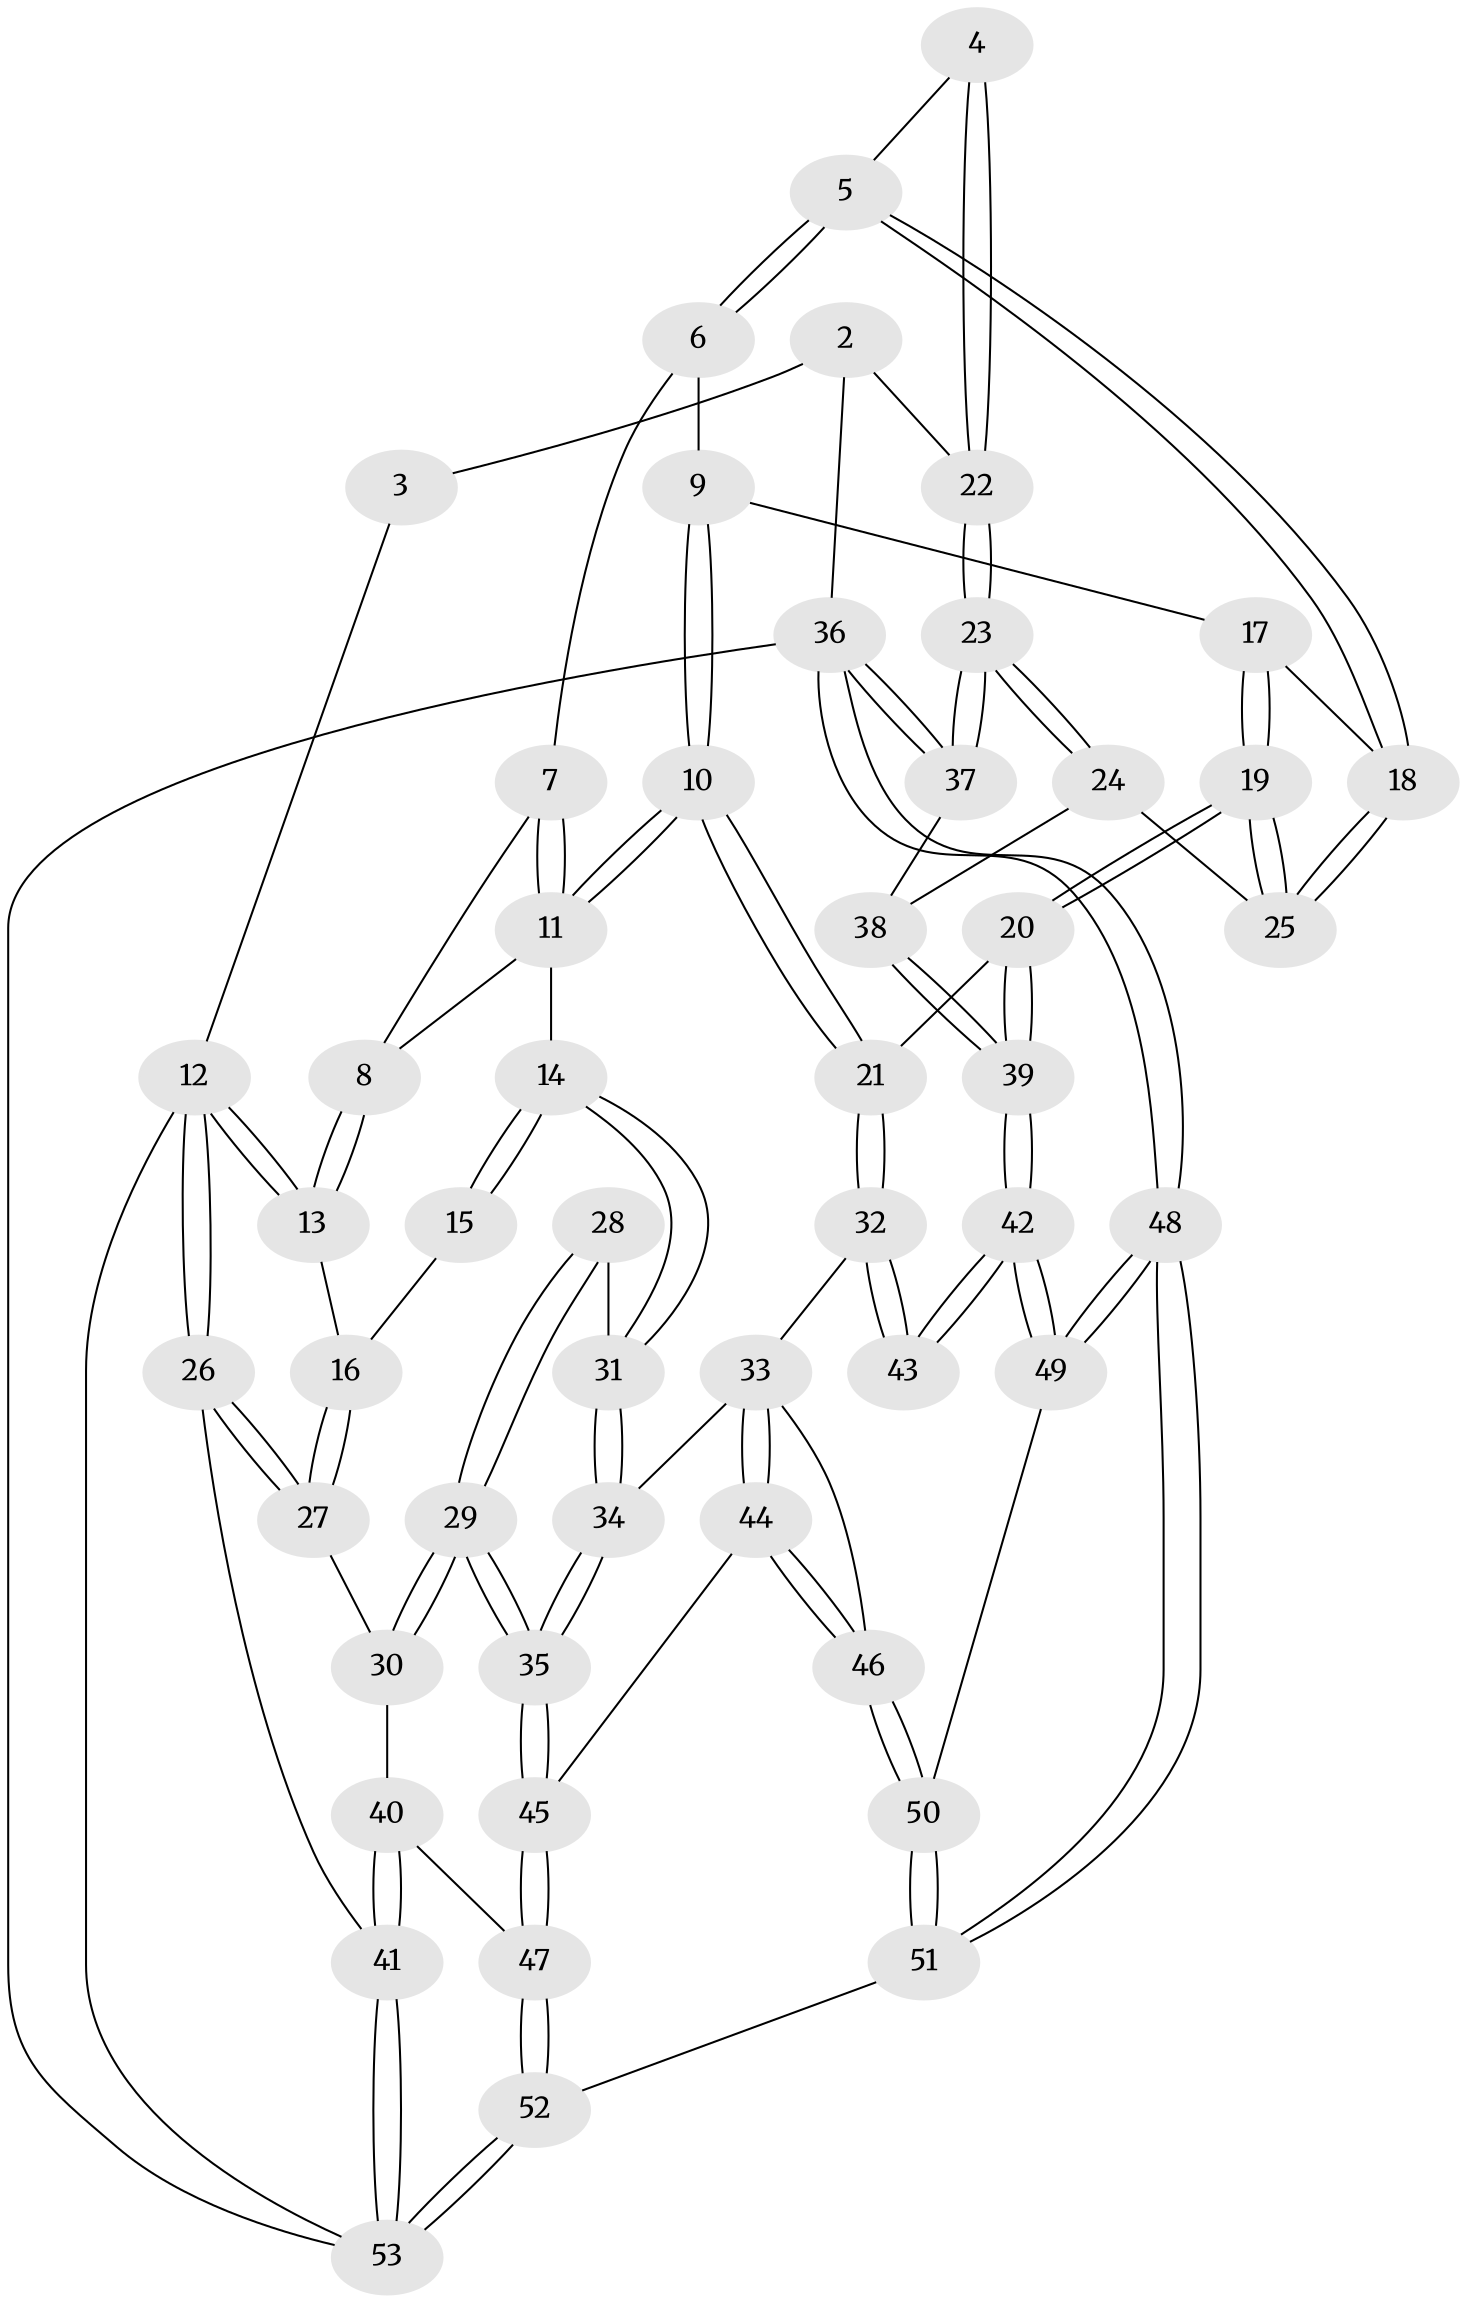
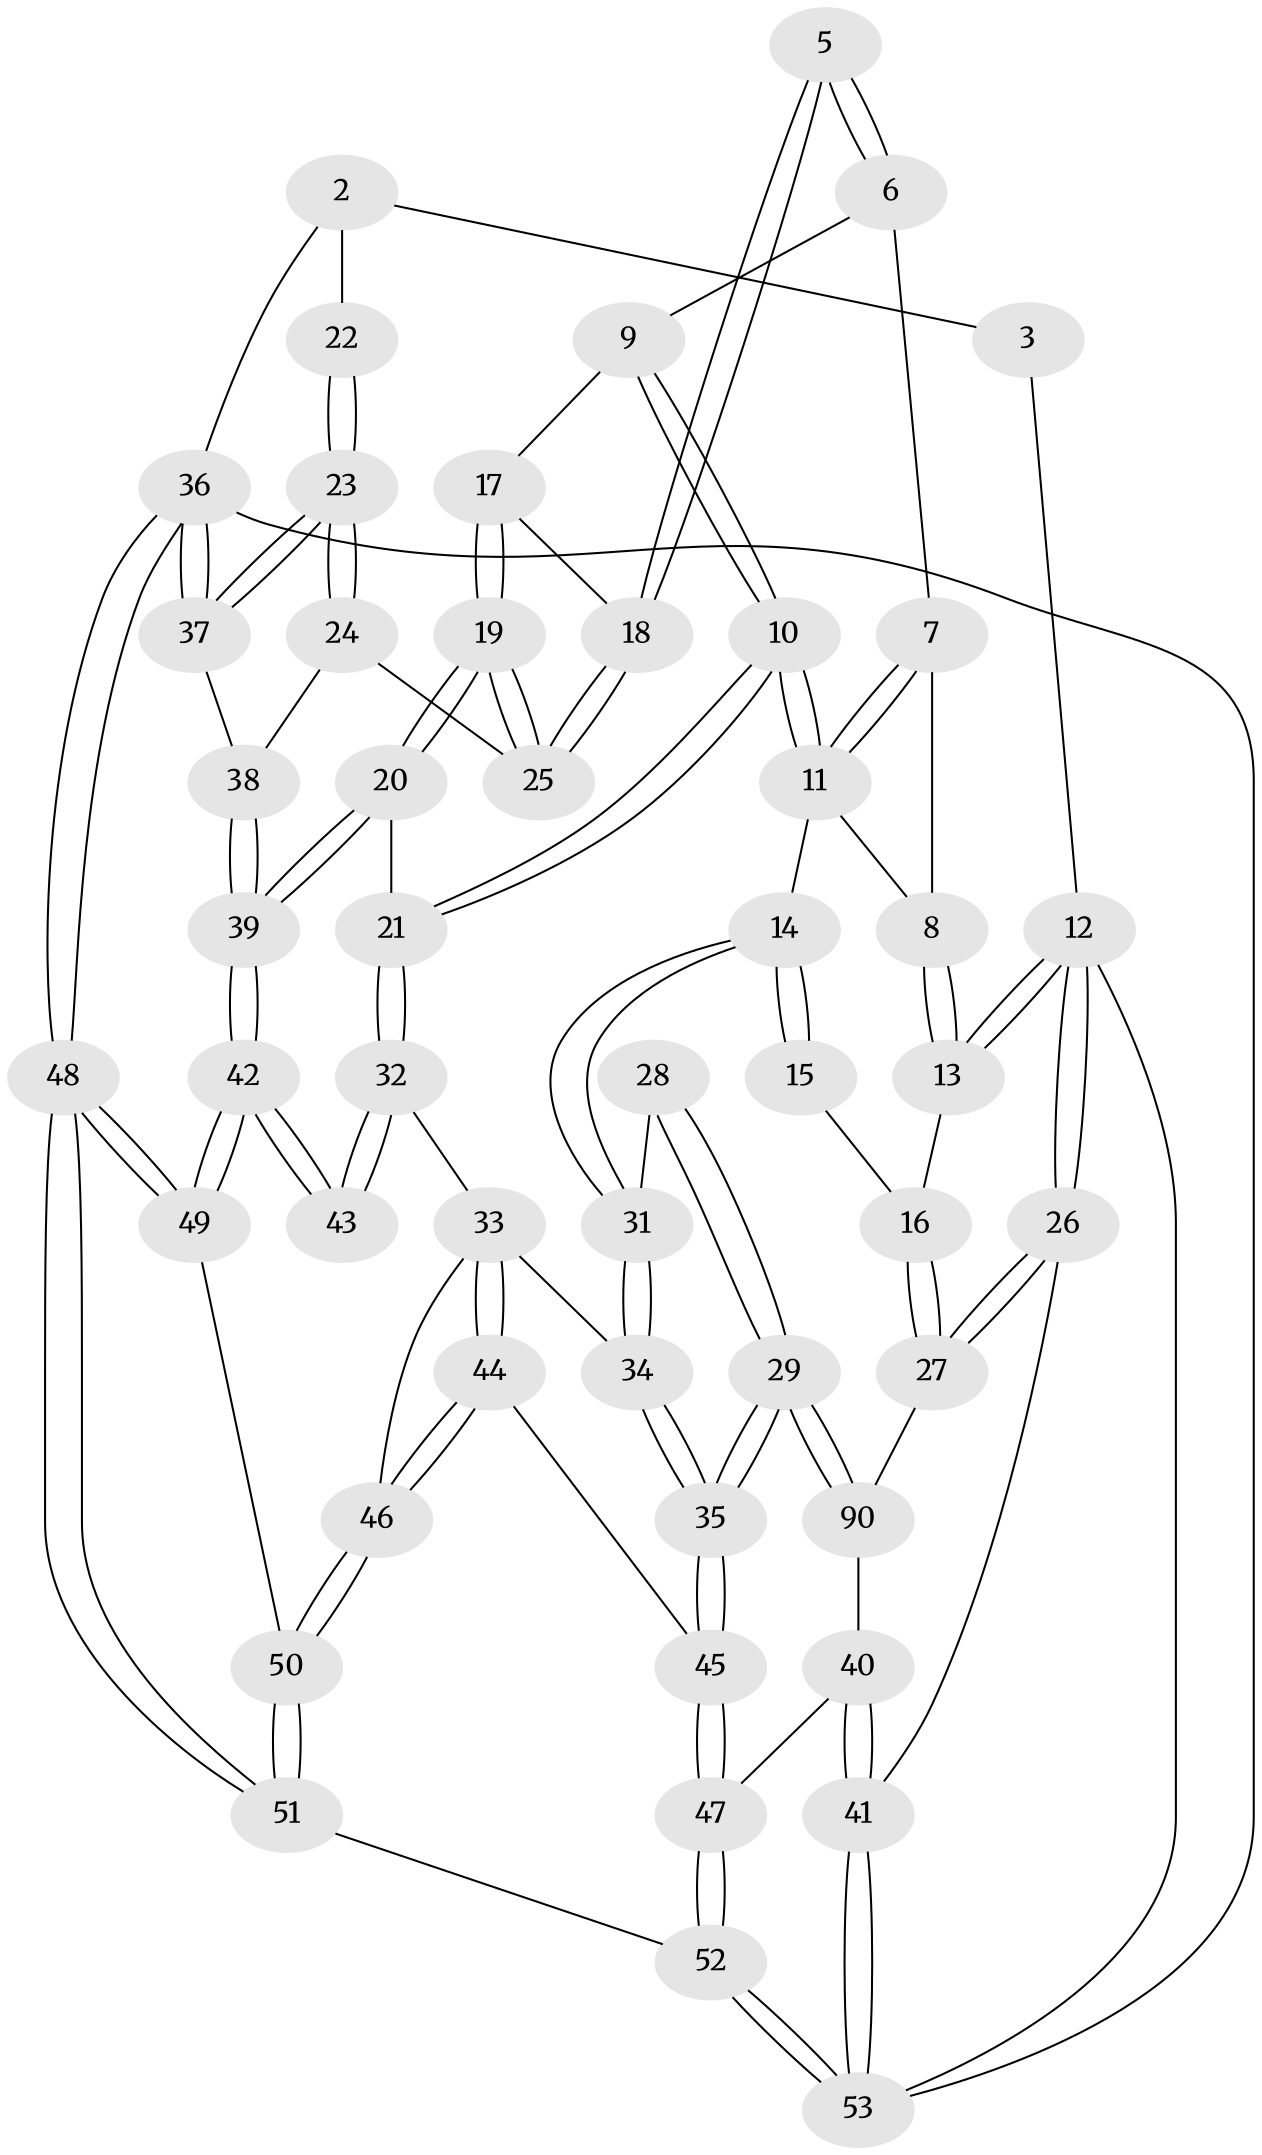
  graph {
    fontname=Merriweather
    node [color=gray90 fontname=Merriweather style=filled]
    edge [fontname=Merriweather]
    2
    3
    22
    36
-   4
    5
    12
    23
    53
    37
    48
    8
    13
    26
    6
    18
    7
    9
    25
    11
    10
    17
    14
    16
    21
    19
    32
    15
    31
    27
    41
    34
    28
    29
-   30
+   30 [label=90]
    20
    39
    42
    33
    43
    24
    38
    40
    35
    45
    47
    44
    46
    49
    51
    52
    50
    2 -- 3
    2 -- 22
    2 -- 36
    3 -- 12
    22 -- 23
    22 -- 23
    36 -- 53
    36 -- 37
    36 -- 37
    36 -- 48
    36 -- 48
-   4 -- 22
-   4 -- 22
-   4 -- 5
    5 -- 6
    5 -- 6
    5 -- 18
    5 -- 18
    12 -- 53
    12 -- 13
    12 -- 13
    12 -- 26
    12 -- 26
    23 -- 37
    23 -- 37
    23 -- 24
    23 -- 24
    37 -- 38
    48 -- 49
    48 -- 49
    48 -- 51
    48 -- 51
    8 -- 13
    8 -- 13
    13 -- 16
    26 -- 27
    26 -- 27
    26 -- 41
    6 -- 7
    6 -- 9
    18 -- 25
    18 -- 25
    7 -- 8
    7 -- 11
    7 -- 11
    9 -- 10
    9 -- 10
    9 -- 17
    11 -- 8
    11 -- 14
    10 -- 11
    10 -- 11
    10 -- 21
    10 -- 21
    17 -- 18
    17 -- 19
    17 -- 19
    14 -- 15
    14 -- 15
    14 -- 31
    14 -- 31
    16 -- 27
    16 -- 27
    21 -- 32
    21 -- 32
    19 -- 25
    19 -- 25
    19 -- 20
    19 -- 20
    32 -- 33
    32 -- 43
    32 -- 43
    15 -- 16
    31 -- 34
    31 -- 34
    27 -- 30
    41 -- 53
    41 -- 53
    34 -- 35
    34 -- 35
    28 -- 31
    28 -- 29
    28 -- 29
    29 -- 30
    29 -- 30
    29 -- 35
    29 -- 35
    30 -- 40
    20 -- 21
    20 -- 39
    20 -- 39
    39 -- 42
    39 -- 42
    42 -- 43
    42 -- 43
    42 -- 49
    42 -- 49
    33 -- 34
    33 -- 44
    33 -- 44
    33 -- 46
    24 -- 25
    24 -- 38
    38 -- 39
    38 -- 39
    40 -- 41
    40 -- 41
    40 -- 47
    35 -- 45
    35 -- 45
    45 -- 47
    45 -- 47
    47 -- 52
    47 -- 52
    44 -- 45
    44 -- 46
    44 -- 46
    46 -- 50
    46 -- 50
    49 -- 50
    51 -- 52
    52 -- 53
    52 -- 53
    50 -- 51
    50 -- 51
  }
